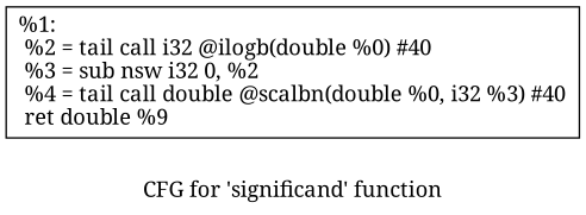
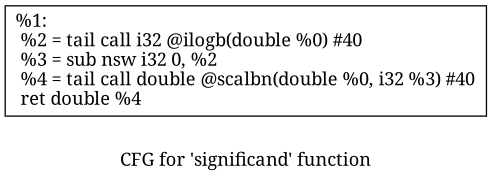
  digraph {
    label="CFG for 'significand' function"
    fontname="Noto Serif"
-   n1 [label="{%1:\l  %2 = tail call i32 @ilogb(double %0) #40\l  %3 = sub nsw i32 0, %2\l  %4 = tail call double @scalbn(double %0, i32 %3) #40\l  ret double %9\l}" shape=record fontname="Noto Serif"]
+   n1 [label="{%1:\l  %2 = tail call i32 @ilogb(double %0) #40\l  %3 = sub nsw i32 0, %2\l  %4 = tail call double @scalbn(double %0, i32 %3) #40\l  ret double %4\l}" shape=record fontname="Noto Serif"]
  }
